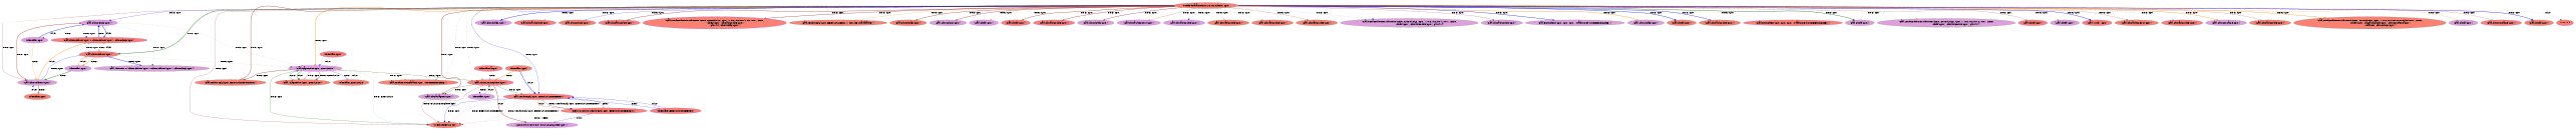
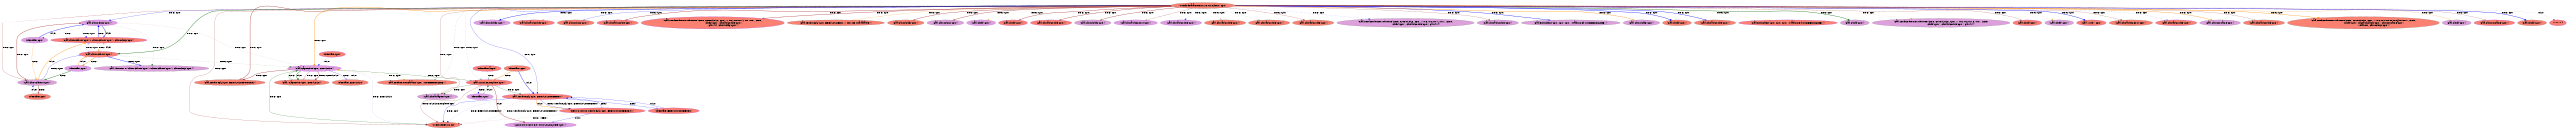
  digraph {
    node [color=gray40 fillcolor=salmon style=filled]
    edge [arrowhead=onormal color=blue style=bold]
    n1 [color=purple label="(Call,send_reply(cptr, ERR_SASLALREADY))"]
    n2 [color=purple label="(Return,return send_reply(cptr, ERR_SASLALREADY);)"]
    n3 [color=purple label="(Identifier,ERR_SASLALREADY)"]
    n4 [label="(MethodReturn,int)"]
    n5 [color=purple fillcolor=plum label="(ControlStructure,if (IsSASLComplete(cptr)))"]
    n6 [color=purple label="(Call,IsSASLComplete(cptr))"]
    n7 [fillcolor=plum label="(Call,cli_saslagent(cptr))"]
    n8 [color=purple fillcolor=plum label="(Identifier,cptr)"]
    n9 [color=purple fillcolor=plum label="(Call,CapActive(cptr, CAP_SASL))"]
    n10 [label="(Call,need_more_params(cptr, \"AUTHENTICATE\"))"]
    n11 [label="(Call,!CapActive(cptr, CAP_SASL))"]
    n12 [label="(Identifier,CAP_SASL)"]
    n13 [label="(Call,send_reply(cptr, ERR_SASLTOOLONG))"]
    n14 [color=purple fillcolor=plum label="(Call,cli_sock_ip(cptr))"]
    n15 [color=purple label="(Call,cli_sockhost(cptr) ? cli_sockhost(cptr) : cli_sock_ip(cptr))"]
    n16 [color=purple fillcolor=plum label="(Identifier,cptr)"]
    n17 [fillcolor=plum label="(Call,*hoststr = (cli_sockhost(cptr) ? cli_sockhost(cptr) : cli_sock_ip(cptr)))"]
    n18 [color=purple label="(Call,cli_sockhost(cptr))"]
    n19 [fillcolor=plum label="(Call,cli_sockhost(cptr))"]
    n20 [label="(Identifier,cptr)"]
    n21 [color=purple fillcolor=plum label="(Identifier,cptr)"]
    n22 [label="(MethodParameterIn,struct Client* cptr)"]
    n23 [color=purple fillcolor=plum label="(Call,cli_sslclifp(cptr))"]
    n24 [color=purple label="(Call,cli_saslcookie(cptr))"]
    n25 [label="(Call,cli_sock_ip(cptr))"]
    n26 [color=purple label="(Call,cli_saslcookie(cptr))"]
    n27 [color=purple label="(Call,sendcmdto_serv_butone(&me, CMD_SASL, cptr, \"* %C!%u.%u S %s :%s\", &me,\n                               cli_fd(cptr), cli_saslcookie(cptr),\n                              parv[1], cli_sslclifp(cptr)))"]
    n28 [label="(Call,send_reply(cptr, ERR_SASLFAIL, \": service unavailable\"))"]
    n29 [label="(Call,cli_sslclifp(cptr))"]
    n30 [fillcolor=plum label="(Call,cli_sock_ip(cptr))"]
    n31 [color=purple fillcolor=plum label="(Call,cli_fd(cptr))"]
    n32 [color=purple label="(Call,cli_fd(cptr))"]
    n33 [color=purple label="(Call,cli_saslcookie(cptr))"]
    n34 [fillcolor=plum label="(Call,cli_sslclifp(cptr))"]
    n35 [color=purple fillcolor=plum label="(Call,cli_sasltimeout(cptr))"]
    n36 [color=purple fillcolor=plum label="(Call,cli_saslcookie(cptr))"]
    n37 [label="(Call,cli_saslcookie(cptr))"]
    n38 [label="(Call,cli_saslcookie(cptr))"]
    n39 [label="(Call,cli_saslcookie(cptr))"]
    n40 [fillcolor=plum label="(Call,sendcmdto_serv_butone(&me, CMD_SASL, cptr, \"* %C!%u.%u S :%s\", &me,\n                              cli_fd(cptr), cli_saslcookie(cptr), parv[1]))"]
    n41 [fillcolor=plum label="(Call,cli_saslcookie(cptr))"]
    n42 [fillcolor=plum label="(Call,exit_client(cptr, sptr, sptr, \"Malformed AUTHENTICATE\"))"]
    n43 [fillcolor=plum label="(Call,cli_sslclifp(cptr))"]
    n44 [label="(Call,cli_fd(cptr))"]
    n45 [label="(Call,cli_saslcookie(cptr))"]
    n46 [color=purple label="(Call,exit_client(cptr, sptr, sptr, \"Malformed AUTHENTICATE\"))"]
    n47 [fillcolor=plum label="(Call,cli_fd(cptr))"]
    n48 [fillcolor=plum label="(Call,sendcmdto_serv_butone(&me, CMD_SASL, cptr, \"* %C!%u.%u C :%s\", &me,\n                            cli_fd(cptr), cli_saslcookie(cptr), parv[1]))"]
    n49 [color=purple label="(Call,cli_fd(cptr))"]
    n50 [fillcolor=plum label="(Call,cli_fd(cptr))"]
    n51 [color=purple label="(Call,(void*) cptr)"]
    n52 [label="(Call,cli_sasltimeout(cptr))"]
    n53 [color=purple label="(Call,cli_saslcookie(cptr))"]
    n54 [fillcolor=plum label="(Call,cli_username(cptr))"]
    n55 [label="(Call,cli_saslcookie(cptr))"]
    n56 [label="(Call,sendcmdto_serv_butone(&me, CMD_SASL, cptr, \"* %C!%u.%u H :%s@%s:%s\", &me,\n                              cli_fd(cptr), cli_saslcookie(cptr), cli_username(cptr),\n                              realhost, cli_sock_ip(cptr)))"]
    n57 [fillcolor=plum label="(Call,cli_fd(cptr))"]
    n58 [color=purple label="(Call,cli_username(cptr))"]
    n59 [label="(Call,cli_fd(cptr))"]
    1000104 [color=purple]
    n61 [label="(Identifier,cptr)"]
    n62 [color=purple label="(Identifier,cptr)"]
    n63 [color=purple label="(Identifier,acptr)"]
    n1 -> n2 [color=darkorange label="AST: "]
    n1 -> n2 [arrowhead=normal label="DDG: send_reply(cptr, ERR_SASLALREADY)" style=solid]
    n1 -> n3 [label="CFG: " style=solid]
    n1 -> n4 [arrowhead=dot label="DDG: cptr" style=solid]
    n1 -> n4 [arrowhead=dot label="DDG: ERR_SASLALREADY" style=dotted]
    n1 -> n4 [arrowhead=normal color=brown label="DDG: send_reply(cptr, ERR_SASLALREADY)" style=dotted]
    n2 -> n1 [arrowhead=dot label="CFG: " style=solid]
    n2 -> n4 [arrowhead=dot color=brown label="DDG: <RET>" style=dotted]
    n2 -> n5 [label="AST: " style=solid]
    n3 -> n1 [arrowhead=dot label="AST: " style=solid]
    n6 -> n1 [arrowhead=normal color=darkgreen label="DDG: cptr" style=solid]
    n6 -> n4 [arrowhead=normal color=brown label="DDG: IsSASLComplete(cptr)" style=solid]
    n6 -> n5 [arrowhead=normal color=brown label="AST: "]
    n6 -> n7 [arrowhead=dot color=darkgreen label="DDG: cptr" style=solid]
    n6 -> n8 [arrowhead=normal label="CFG: " style=dotted]
    n8 -> n6 [arrowhead=dot color=darkgreen label="AST: " style=solid]
    n9 -> n4 [label="DDG: CAP_SASL" style=dotted]
    n9 -> n4 [arrowhead=normal color=darkgreen label="DDG: cptr" style=solid]
    n9 -> n6 [color=darkgreen label="DDG: cptr" style=solid]
    n9 -> n10 [arrowhead=normal color=darkorange label="DDG: cptr" style=dotted]
    n9 -> n11 [arrowhead=dot color=darkgreen label="AST: "]
    n9 -> n11 [color=brown label="DDG: cptr" style=solid]
    n9 -> n11 [arrowhead=normal color=brown label="DDG: CAP_SASL"]
    n9 -> n12 [label="CFG: " style=solid]
    n9 -> n13 [arrowhead=normal color=brown label="DDG: cptr"]
    n11 -> n9 [arrowhead=normal color=darkgreen label="CFG: " style=solid]
    n12 -> n9 [arrowhead=dot color=darkorange label="AST: " style=dotted]
    n14 -> n9 [color=brown label="DDG: cptr" style=dotted]
    n14 -> n15 [label="AST: "]
    n14 -> n15 [arrowhead=dot label="DDG: cptr" style=dotted]
    n14 -> n16 [arrowhead=dot color=brown label="CFG: " style=dotted]
    n14 -> n17 [arrowhead=dot color=darkgreen label="DDG: cptr" style=dotted]
    n15 -> n14 [arrowhead=dot label="CFG: "]
    n15 -> n18 [arrowhead=normal color=darkorange label="CFG: " style=dotted]
    n16 -> n14 [label="AST: "]
    n16 -> n19 [arrowhead=dot color=darkorange label="CFG: " style=solid]
    n18 -> n9 [arrowhead=normal color=darkgreen label="DDG: cptr" style=dotted]
    n18 -> n15 [arrowhead=dot color=darkorange label="AST: " style=dotted]
    n18 -> n15 [label="DDG: cptr" style=dotted]
    n18 -> n17 [label="DDG: cptr"]
    n18 -> n21 [arrowhead=normal color=darkorange label="CFG: "]
    n19 -> n14 [arrowhead=dot color=brown label="DDG: cptr"]
    n19 -> n15 [arrowhead=normal color=darkorange label="AST: "]
    n19 -> n18 [label="DDG: cptr" style=solid]
    n19 -> n20 [color=brown label="CFG: "]
    n20 -> n19 [arrowhead=normal label="AST: " style=dotted]
    n21 -> n18 [arrowhead=dot color=darkorange label="AST: "]
    n21 -> n19 [color=darkgreen label="CFG: "]
-   n22 -> n1 [arrowhead=normal label="DDG: cptr" style=solid]
+   n22 -> n1 [arrowhead=normal label="CFG: cptr" style=solid]
    n22 -> n4 [arrowhead=normal color=brown label="DDG: cptr" style=solid]
    n22 -> n6 [color=darkgreen label="DDG: cptr" style=dotted]
-   n22 -> n7 [arrowhead=dot color=brown label="DDG: cptr"]
+   n22 -> n7 [arrowhead=dot color=brown label="DDG: cptr" style=solid]
    n22 -> n9 [arrowhead=dot color=darkorange label="DDG: cptr"]
    n22 -> n10 [color=darkgreen label="DDG: cptr" style=dotted]
    n22 -> n13 [color=brown label="DDG: cptr"]
    n22 -> n14 [arrowhead=dot label="DDG: cptr" style=solid]
    n22 -> n18 [arrowhead=normal color=darkgreen label="DDG: cptr"]
    n22 -> n19 [arrowhead=dot color=brown label="DDG: cptr" style=solid]
    n22 -> n23 [arrowhead=normal label="DDG: cptr"]
    n22 -> n24 [arrowhead=normal color=darkorange label="DDG: cptr" style=dotted]
    n22 -> n25 [label="DDG: cptr" style=solid]
    n22 -> n26 [color=brown label="DDG: cptr"]
    n22 -> n27 [color=brown label="DDG: cptr"]
    n22 -> n28 [color=darkorange label="DDG: cptr" style=solid]
    n22 -> n29 [color=brown label="DDG: cptr"]
    n22 -> n30 [color=brown label="DDG: cptr"]
    n22 -> n31 [arrowhead=normal color=darkorange label="DDG: cptr" style=dotted]
    n22 -> n32 [color=brown label="DDG: cptr"]
    n22 -> n33 [color=brown label="DDG: cptr"]
    n22 -> n34 [color=brown label="DDG: cptr"]
    n22 -> n35 [color=brown label="DDG: cptr" style=solid]
    n22 -> n36 [arrowhead=normal label="DDG: cptr" style=dotted]
    n22 -> n37 [color=brown label="DDG: cptr" style=dotted]
    n22 -> n38 [color=darkgreen label="DDG: cptr" style=dotted]
    n22 -> n39 [arrowhead=normal color=brown label="DDG: cptr" style=solid]
    n22 -> n40 [arrowhead=normal label="DDG: cptr" style=dotted]
    n22 -> n41 [arrowhead=dot color=brown label="DDG: cptr" style=solid]
    n22 -> n42 [label="DDG: cptr"]
    n22 -> n43 [color=darkorange label="DDG: cptr"]
    n22 -> n44 [arrowhead=dot label="DDG: cptr"]
    n22 -> n45 [label="DDG: cptr"]
    n22 -> n46 [color=darkorange label="DDG: cptr" style=dotted]
    n22 -> n47 [arrowhead=dot color=darkgreen label="DDG: cptr"]
    n22 -> n48 [arrowhead=dot color=darkorange label="DDG: cptr" style=dotted]
    n22 -> n49 [color=brown label="DDG: cptr" style=solid]
    n22 -> n50 [arrowhead=normal color=darkorange label="DDG: cptr" style=dotted]
    n22 -> n51 [arrowhead=normal label="DDG: cptr"]
    n22 -> n52 [arrowhead=dot color=brown label="DDG: cptr" style=solid]
    n22 -> n53 [label="DDG: cptr" style=dotted]
    n22 -> n54 [arrowhead=dot color=darkorange label="DDG: cptr"]
    n22 -> n55 [color=brown label="DDG: cptr" style=solid]
    n22 -> n56 [arrowhead=normal color=darkorange label="DDG: cptr"]
    n22 -> n57 [color=darkorange label="DDG: cptr" style=solid]
    n22 -> n58 [color=brown label="DDG: cptr" style=solid]
    n22 -> n59 [arrowhead=normal label="DDG: cptr"]
    n22 -> 1000104 [arrowhead=dot color=brown label="AST: " style=dotted]
    n61 -> n1 [arrowhead=normal label="AST: "]
    n61 -> n6 [arrowhead=dot color=darkorange label="CFG: "]
    n62 -> n9 [arrowhead=normal label="AST: " style=dotted]
    n63 -> n6 [color=darkgreen label="CFG: " style=dotted]
  }
